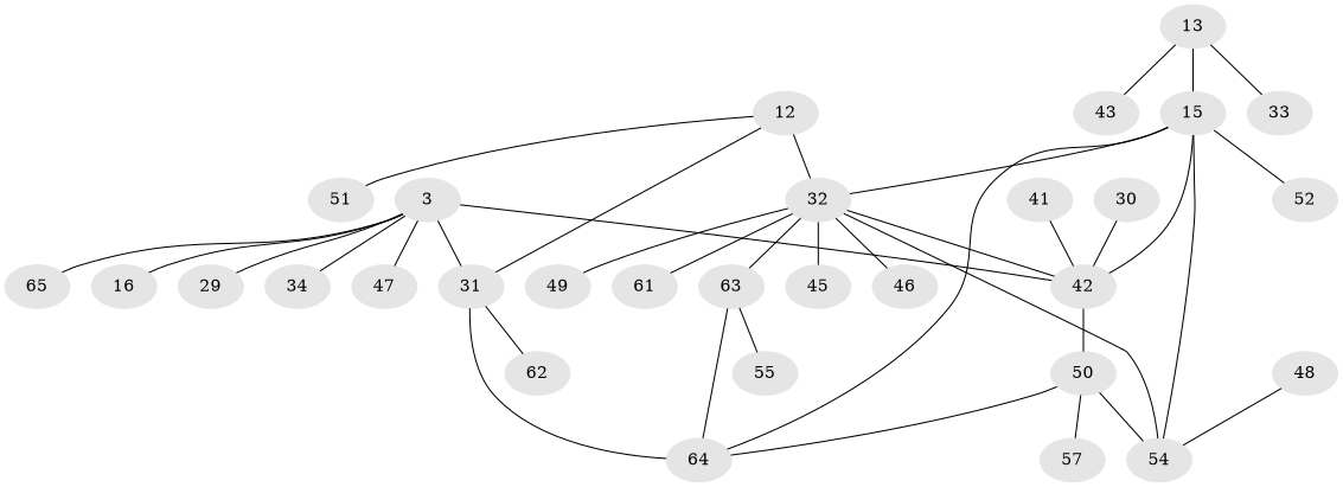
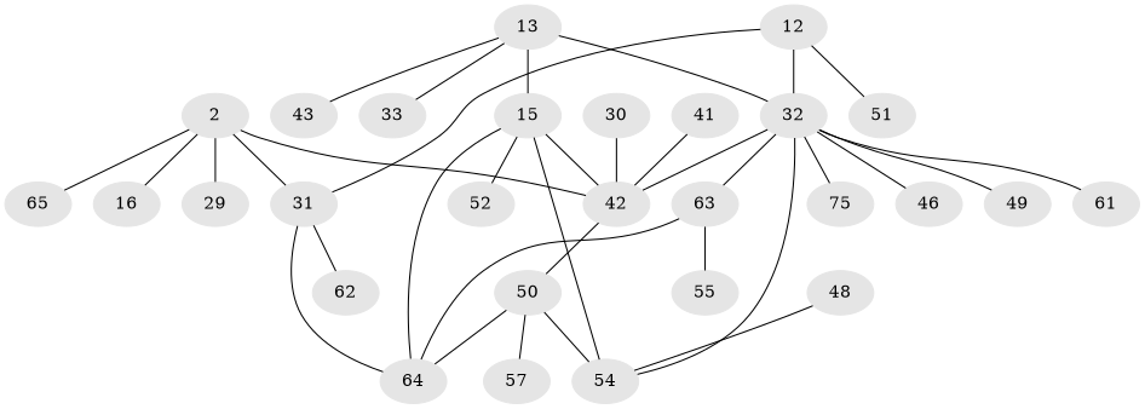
  graph {
    node [color=gray90 style=filled]
-   2 [label=3]
+   2
    16
    29 [super="+18"]
    31 [super="+8"]
-   34
    42 [super="+3"]
-   47
    65
    64 [super="+40+9+17+20+23+28+37+56"]
    62 [super="+35"]
    50 [super="+6"]
    12
    32 [super="+11"]
    51 [super="+22"]
    54 [super="+53+5+27"]
-   45 [super="+44"]
+   45 [super="+44" label=75]
    46
    49
    61 [super="+59"]
    63
    15 [super="+14"]
    52
    13
    33
    43
    30
    55
    57
    41 [super="+26"]
    48
    2 -- 16
    2 -- 29
    2 -- 31 [weight=2]
-   2 -- 34
    2 -- 42 [weight=2]
-   2 -- 47
    2 -- 65
    31 -- 64 [weight=2]
    31 -- 62
    42 -- 50
    50 -- 64
    50 -- 54 [weight=2]
    50 -- 57
    12 -- 31
    12 -- 32 [weight=2]
    12 -- 51
    32 -- 42 [weight=2]
    32 -- 54
    32 -- 45
    32 -- 46
    32 -- 49
    32 -- 61
    32 -- 63
    63 -- 64
    63 -- 55
    15 -- 42
    15 -- 64
    15 -- 54
    15 -- 52
-   15 -- 32
+   13 -- 32
    13 -- 15 [weight=2]
    13 -- 33
    13 -- 43
    30 -- 42
    41 -- 42
    48 -- 54
  }
